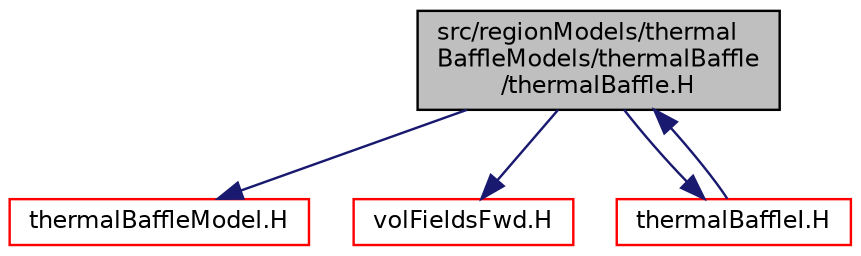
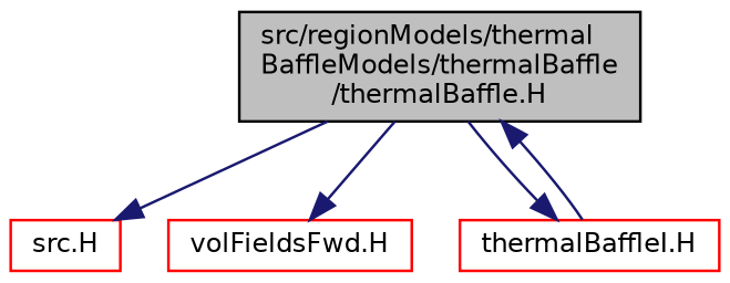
  digraph {
    node [color=red fontname=Helvetica fontsize=10 shape=record]
    edge [color=midnightblue fontname=Helvetica fontsize=10 labelfontname=Helvetica labelfontsize=10 style=solid]
    n1 [color=black fillcolor=grey75 fontcolor=black height=0.2 label="src/regionModels/thermal\lBaffleModels/thermalBaffle\l/thermalBaffle.H" style=filled width=0.4]
-   n2 [height=0.2 label="thermalBaffleModel.H" width=0.4]
+   n2 [height=0.2 label="src.H" width=0.4]
    n3 [height=0.2 label="volFieldsFwd.H" width=0.4]
    n4 [height=0.2 label="thermalBaffleI.H" width=0.4]
    n1 -> n2
    n1 -> n3
    n1 -> n4
    n4 -> n1
  }
